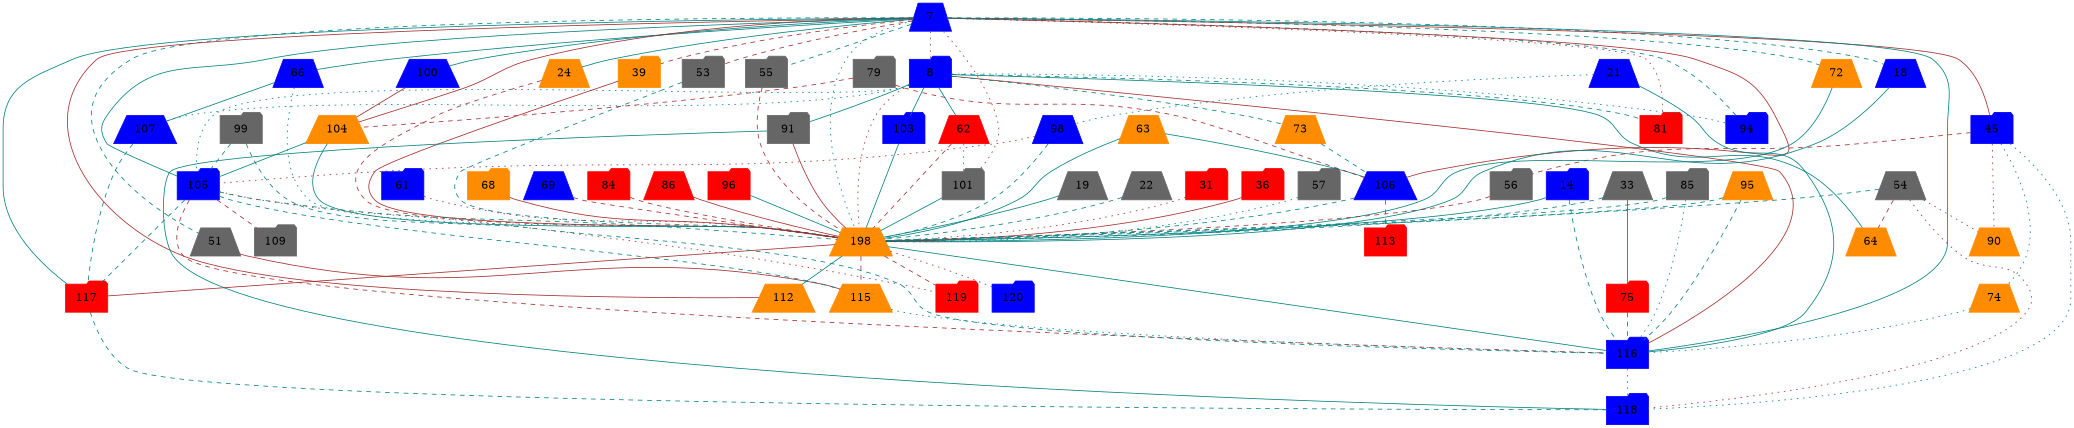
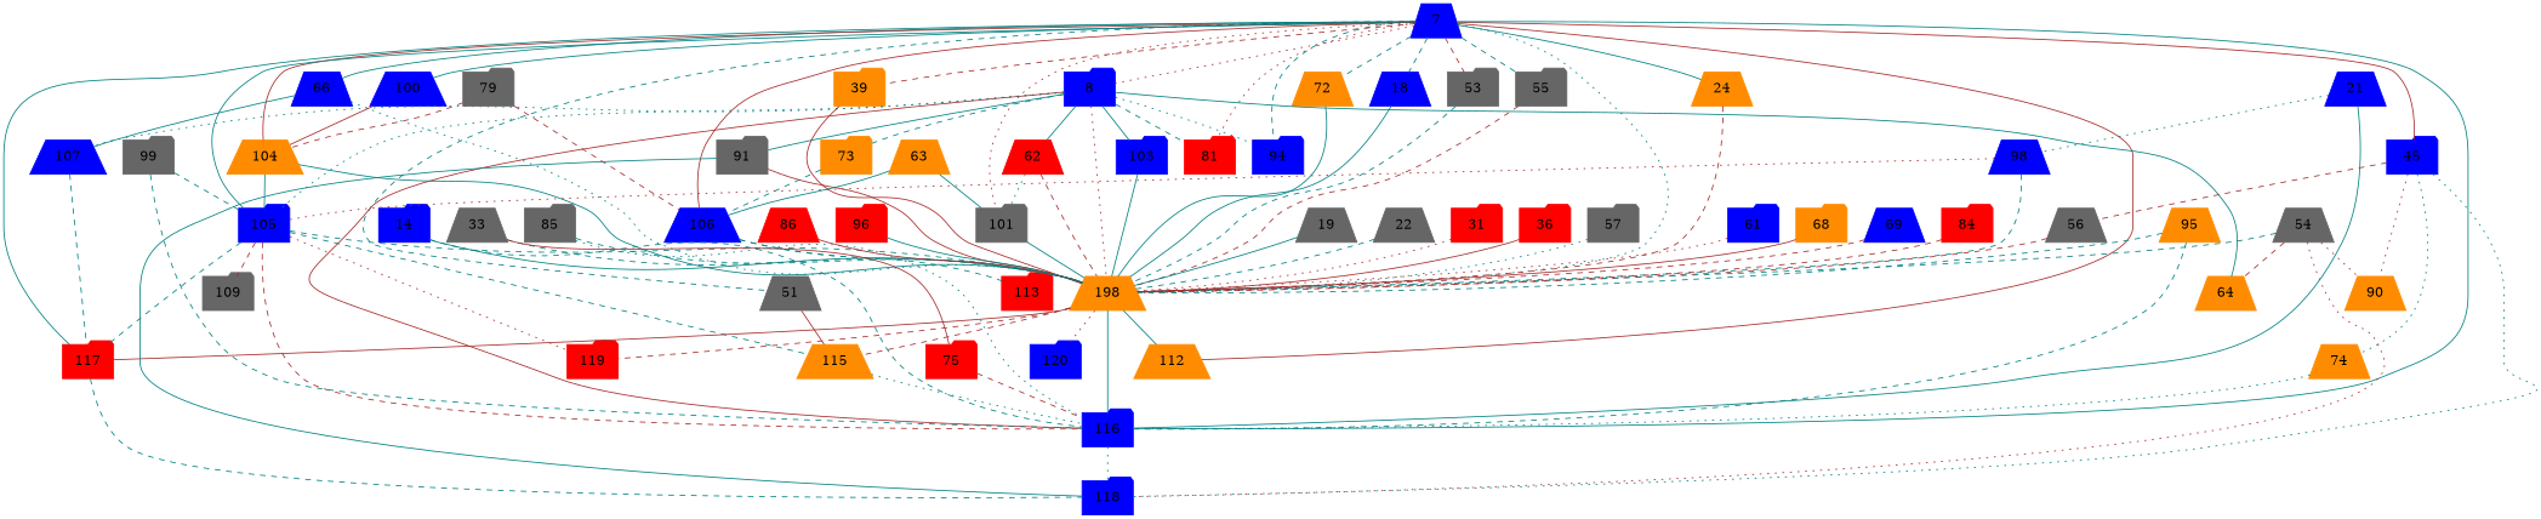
  graph {
    node [color=blue shape=folder style=filled]
    edge [color=teal style=dashed]
    7 [shape=trapezium super="+6"]
    8 [super="+5"]
    18 [shape=trapezium]
    24 [color=darkorange shape=trapezium]
    39 [color=darkorange]
    45 [super="+43"]
    51 [color=gray40 shape=trapezium]
    53 [color=gray40]
    55 [color=gray40]
    66 [shape=trapezium super="+47"]
    72 [color=darkorange shape=trapezium]
    81 [color=red]
    94
    100 [shape=trapezium]
    101 [color=gray40 super="+48+58"]
    104 [color=darkorange shape=trapezium super="+35+49"]
    105 [super="+17+78"]
    106 [shape=trapezium super="+77"]
    n19 [color=darkorange label=198 shape=trapezium super="+76+27+41+10"]
    112 [color=darkorange shape=trapezium super="+46"]
    116 [super="+89+114+97"]
    117 [color=red super="+38"]
    62 [color=red shape=trapezium super="+40"]
    64 [color=darkorange shape=trapezium]
-   73 [color=darkorange shape=trapezium]
+   73 [color=darkorange]
    91 [color=gray40 super="+29+88"]
    103
    107 [shape=trapezium super="+102"]
-   56 [color=gray40]
+   56 [color=gray40 shape=trapezium]
    74 [color=darkorange shape=trapezium]
    90 [color=darkorange shape=trapezium]
    118 [super="+65"]
    115 [color=darkorange shape=trapezium super="+15+50+67+87+110+111"]
    109 [color=gray40 super="+93"]
    119 [color=red]
    113 [color=red]
    120
    14
    19 [color=gray40 shape=trapezium]
    98 [shape=trapezium super="+26"]
    21 [shape=trapezium]
    22 [color=gray40 shape=trapezium]
    31 [color=red]
    33 [color=gray40 shape=trapezium]
    75 [color=red]
    36 [color=red]
    54 [color=gray40 shape=trapezium]
    57 [color=gray40]
    61
    63 [color=darkorange shape=trapezium]
    68 [color=darkorange]
    69 [shape=trapezium]
    79 [color=gray40]
    84 [color=red]
    85 [color=gray40 super="+12"]
    86 [color=red shape=trapezium]
    95 [color=darkorange shape=trapezium]
    96 [color=red super="+80"]
    99 [color=gray40]
    7 -- 8 [color=brown style=dotted weight=4]
    7 -- 18
    7 -- 24 [style=solid]
    7 -- 39 [color=brown]
    7 -- 45 [color=brown style=solid weight=2]
    7 -- 51
    7 -- 53 [color=brown]
    7 -- 55
    7 -- 66 [style=solid weight=2]
    7 -- 72
    7 -- 81 [color=brown style=dotted]
    7 -- 94
    7 -- 100 [style=solid]
    7 -- 101 [color=brown style=dotted weight=2]
    7 -- 104 [color=brown style=solid]
    7 -- 105 [style=solid]
    7 -- 106 [color=brown style=solid weight=5]
    7 -- n19 [style=dotted weight=10]
    7 -- 112 [color=brown style=solid]
    7 -- 116 [style=solid weight=7]
    7 -- 117 [style=solid]
    8 -- 81
    8 -- 94 [style=dotted]
    8 -- 105 [style=dotted weight=4]
    8 -- n19 [color=brown style=dotted weight=9]
    8 -- 116 [color=brown style=solid weight=5]
    8 -- 62 [style=solid]
    8 -- 64 [style=solid]
    8 -- 73
    8 -- 91 [style=solid weight=2]
    8 -- 103 [style=solid]
    8 -- 107 [style=dotted]
    18 -- n19 [style=solid]
    24 -- n19 [color=brown]
    39 -- n19 [color=brown style=solid]
    45 -- 56 [color=brown]
    45 -- 74 [style=dotted]
    45 -- 90 [color=brown style=dotted]
    45 -- 118 [style=dotted]
    51 -- 115 [color=brown style=solid]
    53 -- n19
    55 -- n19 [color=brown]
    66 -- n19 [style=dotted]
    66 -- 107 [style=solid]
    72 -- n19 [style=solid]
    100 -- 104 [color=brown style=solid]
    101 -- n19 [style=solid weight=3]
    104 -- 105 [style=solid]
    104 -- n19 [style=solid weight=2]
    105 -- n19 [weight=2]
    105 -- 116 [color=brown]
    105 -- 117
    105 -- 115 [weight=2]
    105 -- 109 [color=brown weight=3]
    105 -- 119 [color=brown style=dotted]
    106 -- n19
    106 -- 113 [weight=2]
    n19 -- 112 [style=solid weight=4]
    n19 -- 116 [style=solid weight=13]
    n19 -- 117 [color=brown style=solid weight=2]
    n19 -- 115 [color=brown weight=8]
    n19 -- 119 [color=brown]
    n19 -- 120 [color=brown style=dotted weight=2]
    116 -- 118 [style=dotted]
    117 -- 118
    62 -- 101 [style=dotted]
    62 -- n19 [color=brown]
    73 -- 106
    91 -- n19 [color=brown style=solid]
    91 -- 118 [style=solid]
    103 -- n19 [style=solid]
    107 -- 117
    56 -- n19 [color=brown]
    74 -- 116 [style=dotted]
    115 -- 116 [style=dotted]
    14 -- n19 [style=solid]
    14 -- 116
    19 -- n19 [style=solid weight=2]
    98 -- 105 [color=brown style=dotted]
    98 -- n19
    21 -- 116 [style=solid weight=2]
    21 -- 98 [style=dotted]
    22 -- n19
    31 -- n19 [color=brown style=dotted]
    33 -- n19 [weight=2]
    33 -- 75 [color=brown style=solid]
    75 -- 116 [color=brown]
    36 -- n19 [color=brown style=solid weight=2]
    54 -- n19 [weight=2]
    54 -- 64 [color=brown]
    54 -- 90 [color=brown style=dotted]
    54 -- 118 [color=brown style=dotted]
    57 -- n19 [style=dotted weight=2]
    61 -- n19 [color=brown style=dotted]
    63 -- 106 [style=solid]
-   63 -- n19 [style=solid]
+   63 -- 101 [style=solid]
    68 -- n19 [color=brown style=solid weight=2]
    69 -- n19 [color=brown weight=2]
    79 -- 104 [color=brown]
    79 -- 106 [color=brown]
    84 -- n19 [color=brown weight=2]
    85 -- n19 [weight=2]
    85 -- 116 [style=dotted]
    86 -- n19 [color=brown style=solid weight=2]
    95 -- n19
    95 -- 116
    96 -- n19 [style=solid weight=2]
    99 -- 105
    99 -- 116
  }
